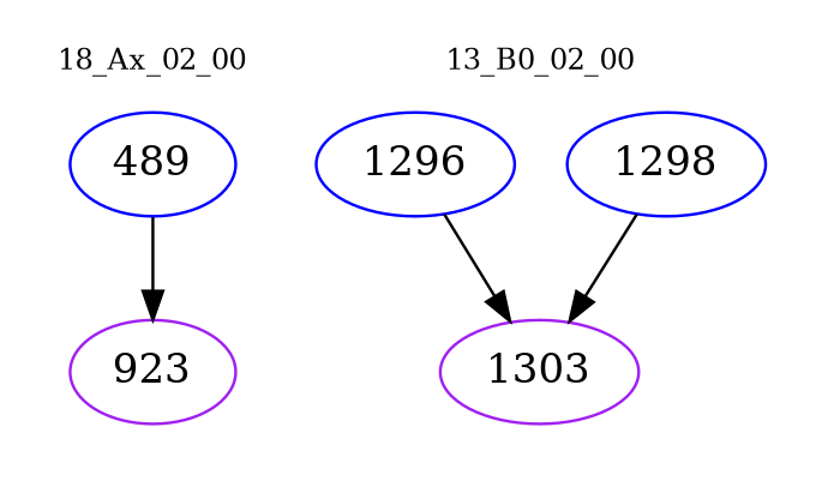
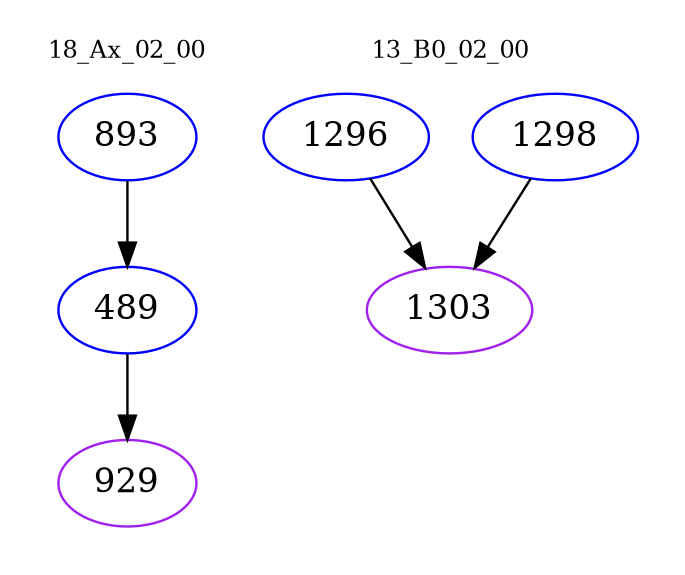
  digraph {
    node [color=blue]
    edge [color=black]
+   n1 [label=893]
    n2 [label=489]
-   n3 [color=purple label=923]
+   n3 [color=purple label=929]
    n4 [label=1298]
    n5 [label=1296]
    n6 [color=purple label=1303]
    subgraph cluster_1 {
      color=white
      fontsize=10
      label="18_Ax_02_00"
+     n1
      n2
      n3
    }
    subgraph cluster_2 {
      color=white
      fontsize=10
      label="13_B0_02_00"
      n4
      n5
      n6
    }
+   n1 -> n2
    n2 -> n3
    n4 -> n6
    n5 -> n6
  }
